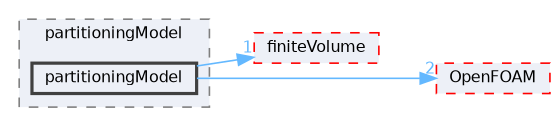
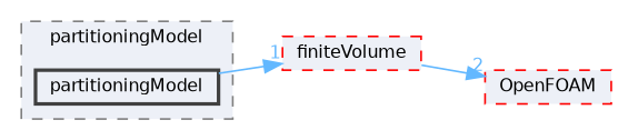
  digraph {
    compound=true
    rankdir=LR
    node [color=red fillcolor="#edf0f7" fontname=Helvetica fontsize=10 shape=box style="filled,dashed"]
    edge [color=steelblue1 fontcolor=steelblue1 fontname=Helvetica fontsize=10 labeldistance=1.5 labelfontname=Helvetica labelfontsize=10]
    n1 [color=grey25 height=0.2 label=partitioningModel style="filled,bold" width=0.4]
    n2 [height=0.2 label=finiteVolume width=0.4]
    n3 [height=0.2 label=OpenFOAM width=0.4]
    subgraph cluster_1 {
      bgcolor="#edf0f7"
      fontname=Helvetica
      fontsize=10
      label=partitioningModel
      pencolor=grey50
      style="filled,dashed"
      n1
    }
    n1 -> n2 [headlabel=1]
-   n1 -> n3 [headlabel=2]
+   n2 -> n3 [headlabel=2]
  }
